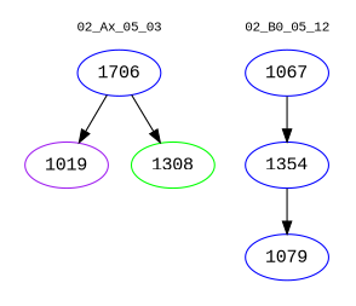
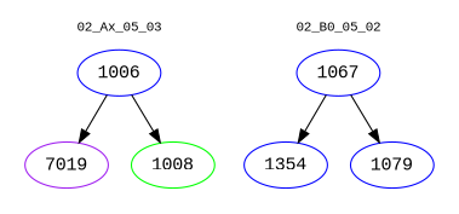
  digraph {
    fontname="Liberation Mono"
    node [color=blue fontname="Liberation Mono"]
    edge [color=black fontname="Liberation Mono"]
-   n1 [label=1706]
-   n2 [color=purple label=1019]
-   n3 [color=green label=1308]
+   n1 [label=1006]
+   n2 [color=purple label=7019]
+   n3 [color=green label=1008]
    n4 [label=1067]
    n5 [label=1354]
    n6 [label=1079]
    subgraph cluster_1 {
      color=white
      fontsize=10
      label="02_Ax_05_03"
      n1
      n2
      n3
    }
    subgraph cluster_2 {
      color=white
      fontsize=10
-     label="02_B0_05_12"
+     label="02_B0_05_02"
      n4
      n5
      n6
    }
    n1 -> n2
    n1 -> n3
    n4 -> n5
-   n5 -> n6
+   n4 -> n6
  }
